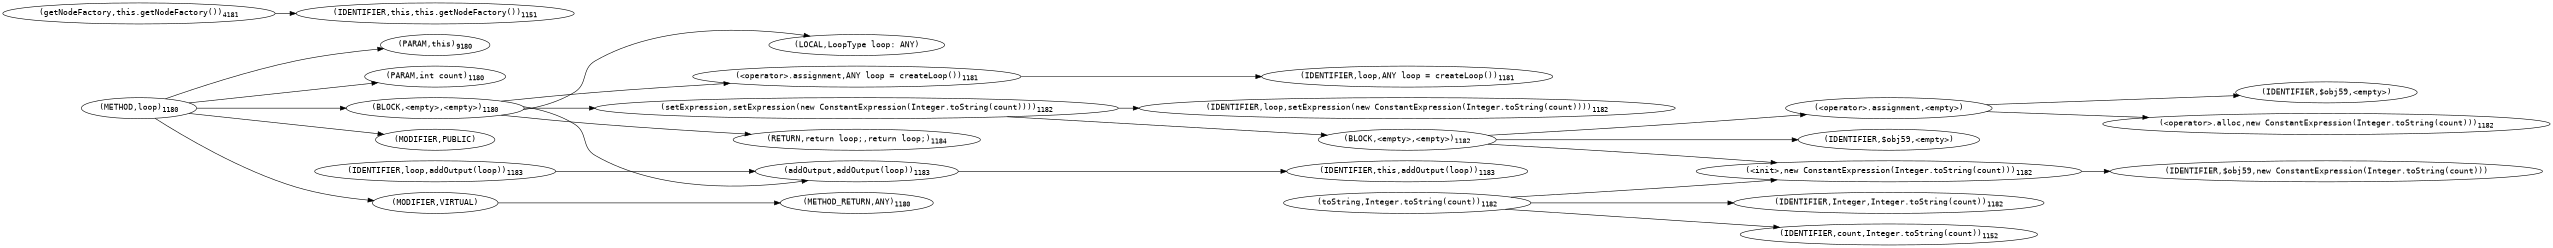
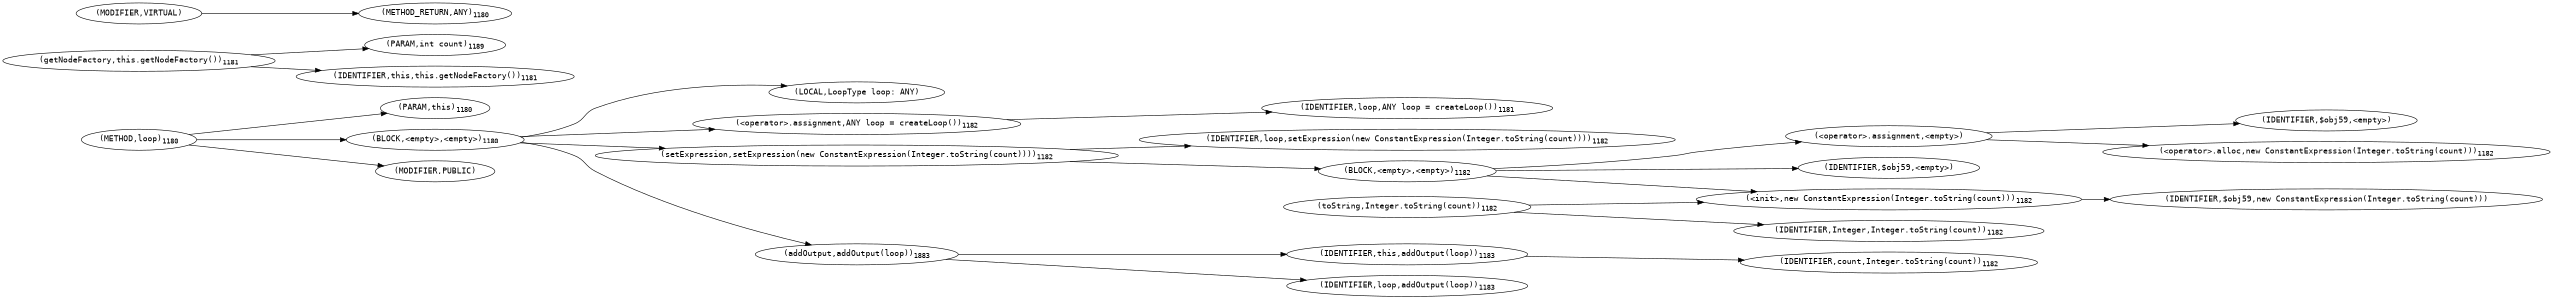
  digraph {
    fontname="DejaVu Sans Mono"
    rankdir=LR
    node [fontname="DejaVu Sans Mono"]
    edge [fontname="DejaVu Sans Mono"]
    n1 [label=<(METHOD,loop)<SUB>1180</SUB>>]
-   n2 [label=<(PARAM,this)<SUB>9180</SUB>>]
-   n3 [label=<(PARAM,int count)<SUB>1180</SUB>>]
+   n2 [label=<(PARAM,this)<SUB>1180</SUB>>]
+   n3 [label=<(PARAM,int count)<SUB>1189</SUB>>]
    n4 [label=<(BLOCK,&lt;empty&gt;,&lt;empty&gt;)<SUB>1180</SUB>>]
    n5 [label=<(MODIFIER,PUBLIC)>]
    n6 [label=<(MODIFIER,VIRTUAL)>]
    n7 [label=<(LOCAL,LoopType loop: ANY)>]
-   n8 [label=<(&lt;operator&gt;.assignment,ANY loop = createLoop())<SUB>1181</SUB>>]
+   n8 [label=<(&lt;operator&gt;.assignment,ANY loop = createLoop())<SUB>1182</SUB>>]
    n9 [label=<(setExpression,setExpression(new ConstantExpression(Integer.toString(count))))<SUB>1182</SUB>>]
-   n10 [label=<(addOutput,addOutput(loop))<SUB>1183</SUB>>]
-   n11 [label=<(RETURN,return loop;,return loop;)<SUB>1184</SUB>>]
+   n10 [label=<(addOutput,addOutput(loop))<SUB>1883</SUB>>]
    n12 [label=<(METHOD_RETURN,ANY)<SUB>1180</SUB>>]
    n13 [label=<(IDENTIFIER,loop,ANY loop = createLoop())<SUB>1181</SUB>>]
    n14 [label=<(IDENTIFIER,loop,setExpression(new ConstantExpression(Integer.toString(count))))<SUB>1182</SUB>>]
    n15 [label=<(BLOCK,&lt;empty&gt;,&lt;empty&gt;)<SUB>1182</SUB>>]
    n16 [label=<(IDENTIFIER,this,addOutput(loop))<SUB>1183</SUB>>]
    n17 [label=<(IDENTIFIER,loop,addOutput(loop))<SUB>1183</SUB>>]
-   n18 [label=<(getNodeFactory,this.getNodeFactory())<SUB>4181</SUB>>]
-   n19 [label=<(IDENTIFIER,this,this.getNodeFactory())<SUB>1151</SUB>>]
+   n18 [label=<(getNodeFactory,this.getNodeFactory())<SUB>1181</SUB>>]
+   n19 [label=<(IDENTIFIER,this,this.getNodeFactory())<SUB>1181</SUB>>]
    n20 [label=<(&lt;operator&gt;.assignment,&lt;empty&gt;)>]
    n21 [label=<(&lt;init&gt;,new ConstantExpression(Integer.toString(count)))<SUB>1182</SUB>>]
    n22 [label=<(IDENTIFIER,$obj59,&lt;empty&gt;)>]
    n23 [label=<(IDENTIFIER,$obj59,&lt;empty&gt;)>]
    n24 [label=<(&lt;operator&gt;.alloc,new ConstantExpression(Integer.toString(count)))<SUB>1182</SUB>>]
    n25 [label=<(IDENTIFIER,$obj59,new ConstantExpression(Integer.toString(count)))>]
    n26 [label=<(toString,Integer.toString(count))<SUB>1182</SUB>>]
    n27 [label=<(IDENTIFIER,Integer,Integer.toString(count))<SUB>1182</SUB>>]
-   n28 [label=<(IDENTIFIER,count,Integer.toString(count))<SUB>1152</SUB>>]
+   n28 [label=<(IDENTIFIER,count,Integer.toString(count))<SUB>1182</SUB>>]
    n1 -> n2
-   n1 -> n3
+   n18 -> n3
    n1 -> n4
    n1 -> n5
-   n1 -> n6
    n4 -> n7
    n4 -> n8
    n4 -> n9
    n4 -> n10
-   n4 -> n11
    n6 -> n12
    n8 -> n13
    n9 -> n14
    n9 -> n15
    n10 -> n16
-   n17 -> n10
+   n10 -> n17
    n15 -> n20
    n15 -> n21
    n15 -> n22
    n18 -> n19
    n20 -> n23
    n20 -> n24
    n21 -> n25
    n26 -> n21
    n26 -> n27
-   n26 -> n28
+   n16 -> n28
  }
